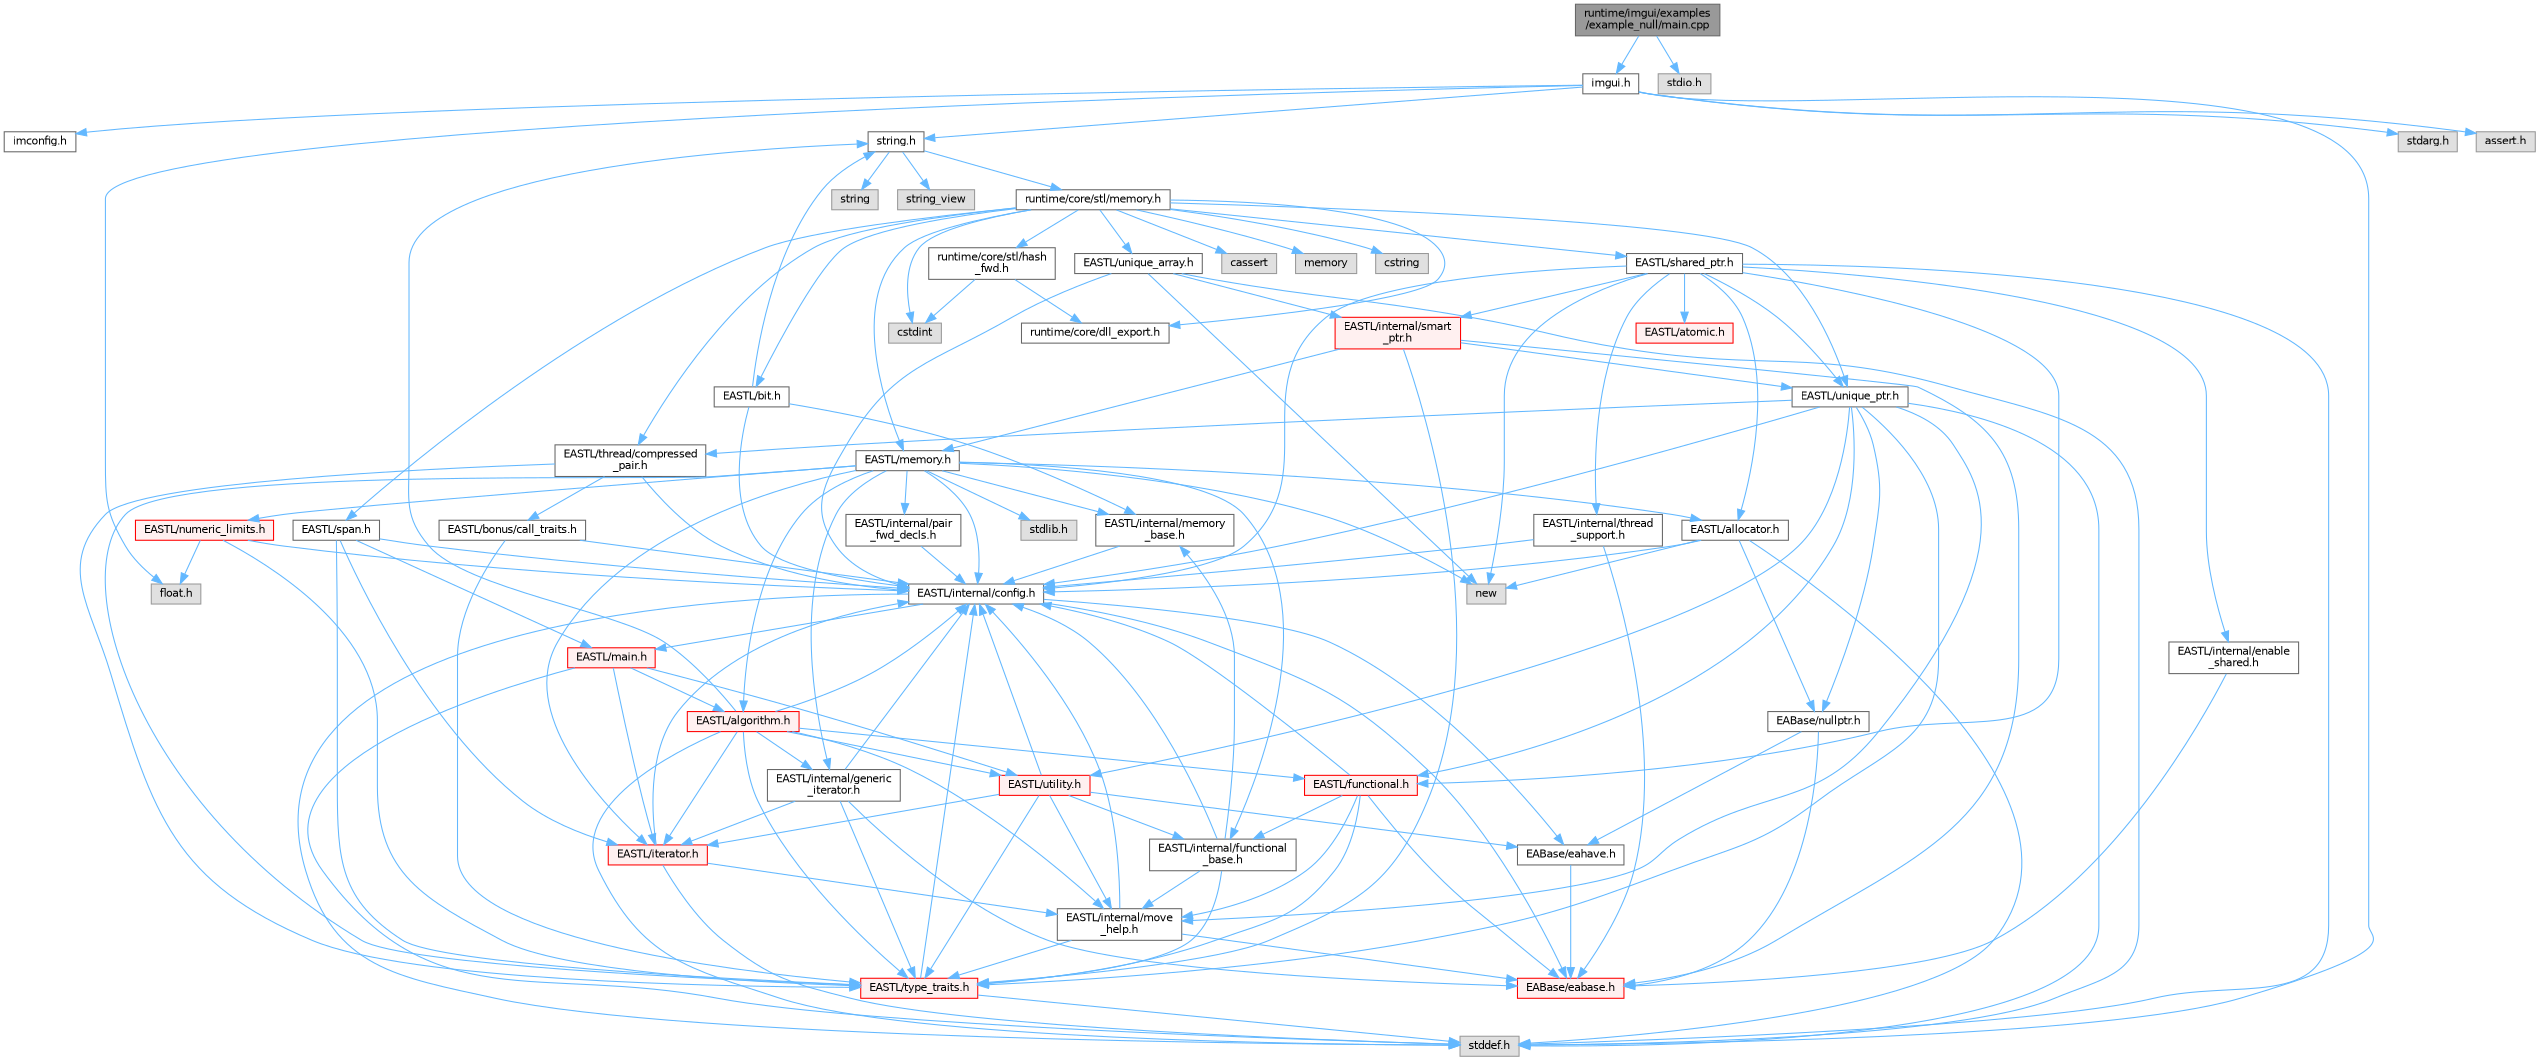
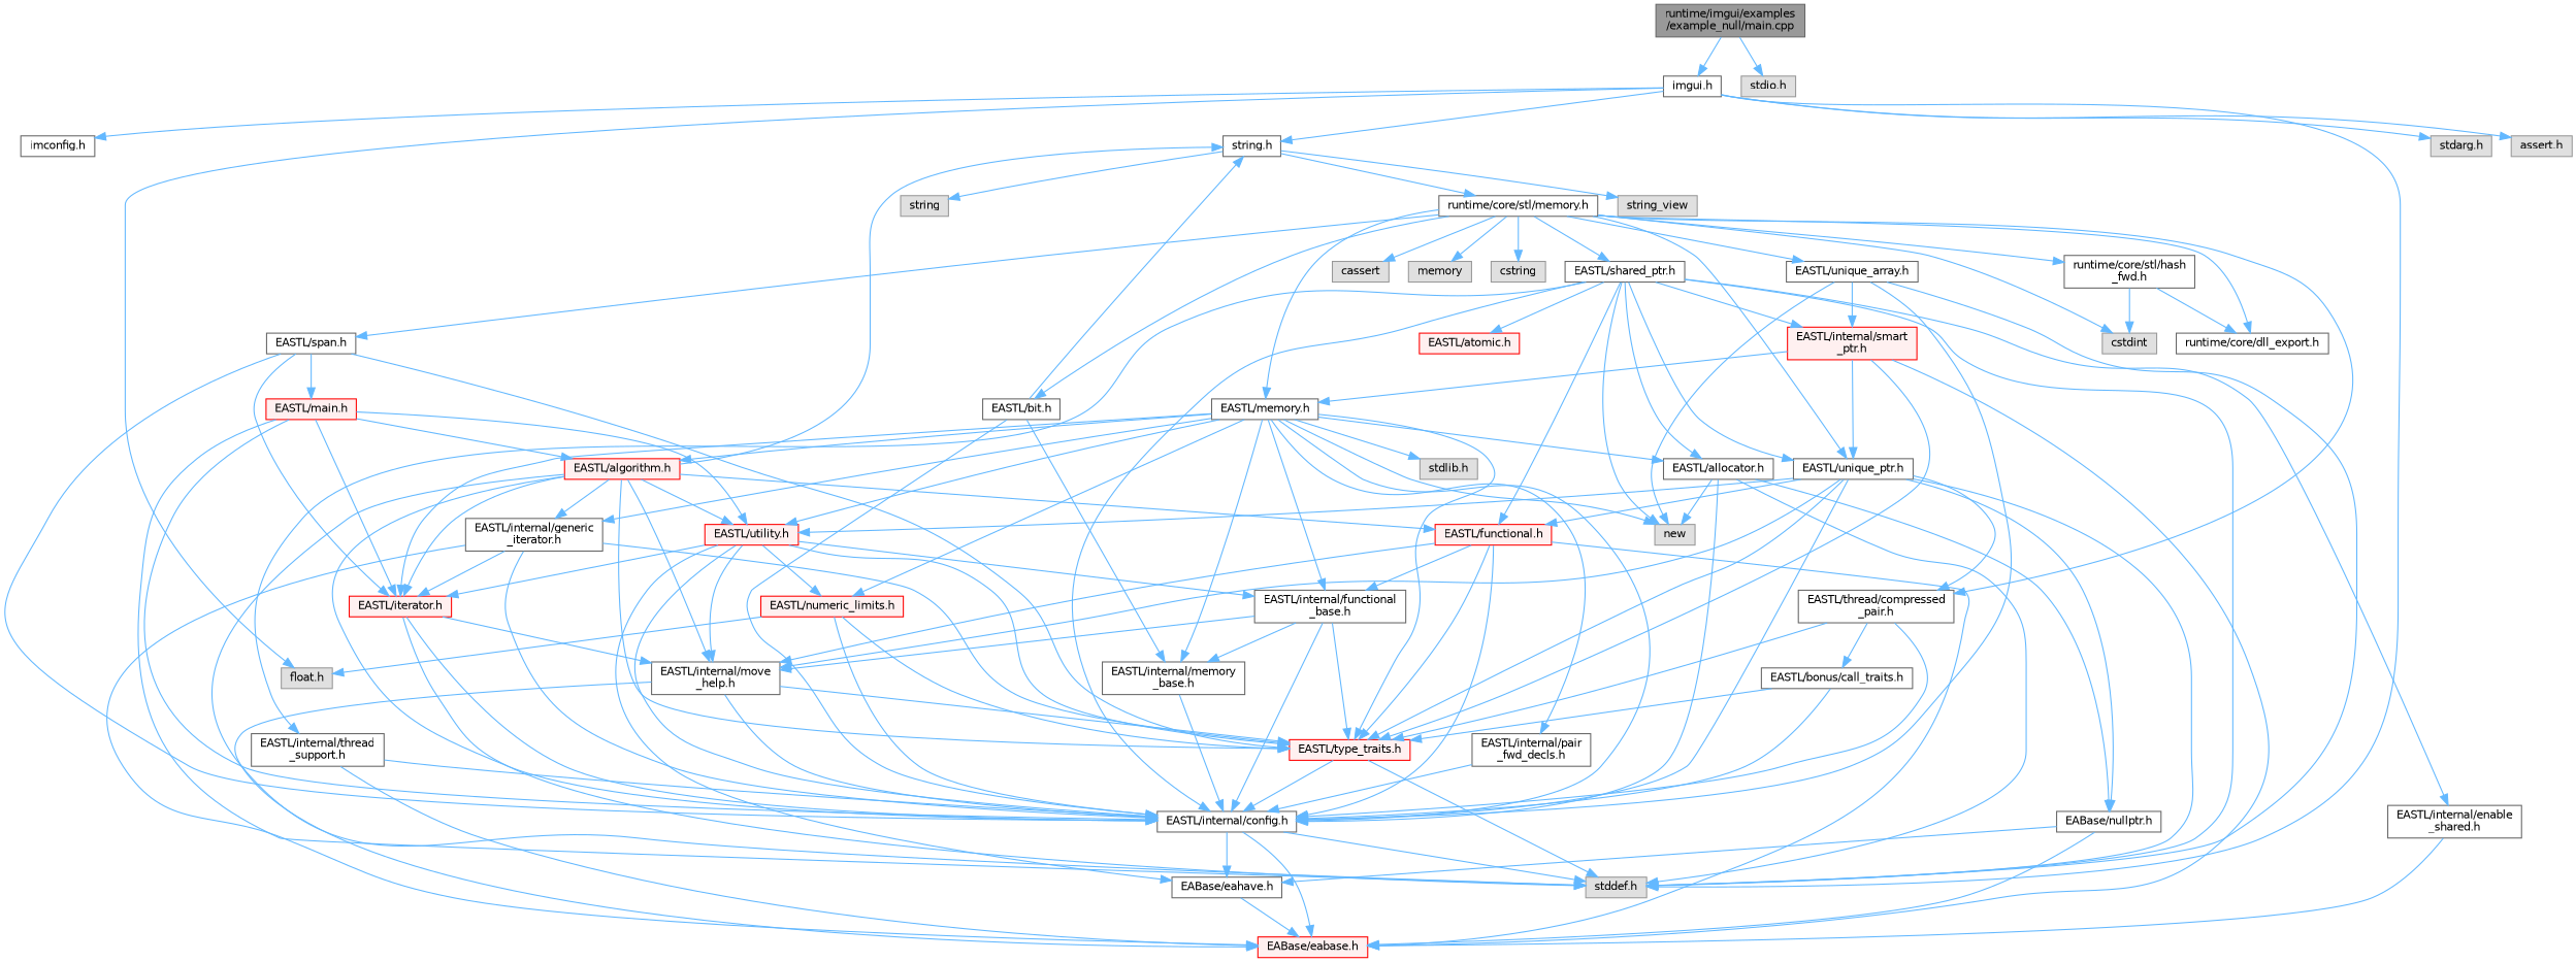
  digraph {
    node [color=grey40 fillcolor=white fontname=Helvetica fontsize=10 shape=box style=filled]
    edge [color=steelblue1 fontname=Helvetica fontsize=10 labelfontname=Helvetica labelfontsize=10 style=solid]
    n1 [color=gray40 fillcolor=grey60 fontcolor=black height=0.2 label="runtime/imgui/examples\l/example_null/main.cpp" width=0.4]
    n2 [height=0.2 label="imgui.h" width=0.4]
    n3 [color=grey60 fillcolor="#E0E0E0" height=0.2 label="stdio.h" width=0.4]
    n4 [height=0.2 label="imconfig.h" width=0.4]
    n5 [color=grey60 fillcolor="#E0E0E0" height=0.2 label="float.h" width=0.4]
    n6 [color=grey60 fillcolor="#E0E0E0" height=0.2 label="stdarg.h" width=0.4]
    n7 [color=grey60 fillcolor="#E0E0E0" height=0.2 label="stddef.h" width=0.4]
    n8 [height=0.2 label="string.h" width=0.4]
    n9 [color=grey60 fillcolor="#E0E0E0" height=0.2 label="assert.h" width=0.4]
    n10 [color=grey60 fillcolor="#E0E0E0" height=0.2 label=string width=0.4]
    n11 [color=grey60 fillcolor="#E0E0E0" height=0.2 label=string_view width=0.4]
    n12 [height=0.2 label="runtime/core/stl/memory.h" width=0.4]
    n13 [color=grey60 fillcolor="#E0E0E0" height=0.2 label=cstdint width=0.4]
    n14 [color=grey60 fillcolor="#E0E0E0" height=0.2 label=cassert width=0.4]
    n15 [color=grey60 fillcolor="#E0E0E0" height=0.2 label=memory width=0.4]
    n16 [color=grey60 fillcolor="#E0E0E0" height=0.2 label=cstring width=0.4]
    n17 [height=0.2 label="EASTL/bit.h" width=0.4]
    n18 [height=0.2 label="EASTL/memory.h" width=0.4]
    n19 [height=0.2 label="EASTL/unique_array.h" width=0.4]
    n20 [height=0.2 label="EASTL/unique_ptr.h" width=0.4]
    n21 [height=0.2 label="EASTL/thread/compressed\l_pair.h" width=0.4]
    n22 [height=0.2 label="EASTL/shared_ptr.h" width=0.4]
    n23 [height=0.2 label="EASTL/span.h" width=0.4]
    n24 [height=0.2 label="runtime/core/dll_export.h" width=0.4]
    n25 [height=0.2 label="runtime/core/stl/hash\l_fwd.h" width=0.4]
    n26 [height=0.2 label="EASTL/internal/config.h" width=0.4]
    n27 [height=0.2 label="EASTL/internal/memory\l_base.h" width=0.4]
    n28 [color=red fillcolor="#FFF0F0" height=0.2 label="EASTL/type_traits.h" width=0.4]
    n29 [height=0.2 label="EASTL/internal/generic\l_iterator.h" width=0.4]
    n30 [color=red fillcolor="#FFF0F0" height=0.2 label="EASTL/iterator.h" width=0.4]
    n31 [height=0.2 label="EASTL/internal/pair\l_fwd_decls.h" width=0.4]
    n32 [height=0.2 label="EASTL/internal/functional\l_base.h" width=0.4]
    n33 [color=red fillcolor="#FFF0F0" height=0.2 label="EASTL/algorithm.h" width=0.4]
    n34 [color=red fillcolor="#FFF0F0" height=0.2 label="EASTL/utility.h" width=0.4]
    n35 [color=red fillcolor="#FFF0F0" height=0.2 label="EASTL/numeric_limits.h" width=0.4]
    n36 [height=0.2 label="EASTL/allocator.h" width=0.4]
    n37 [color=grey60 fillcolor="#E0E0E0" height=0.2 label=new width=0.4]
    n38 [color=grey60 fillcolor="#E0E0E0" height=0.2 label="stdlib.h" width=0.4]
    n39 [color=red fillcolor="#FFF0F0" height=0.2 label="EASTL/internal/smart\l_ptr.h" width=0.4]
    n40 [height=0.2 label="EASTL/internal/move\l_help.h" width=0.4]
    n41 [color=red fillcolor="#FFF0F0" height=0.2 label="EASTL/functional.h" width=0.4]
    n42 [height=0.2 label="EABase/nullptr.h" width=0.4]
    n43 [height=0.2 label="EASTL/bonus/call_traits.h" width=0.4]
    n44 [height=0.2 label="EASTL/internal/thread\l_support.h" width=0.4]
    n45 [color=red fillcolor="#FFF0F0" height=0.2 label="EASTL/atomic.h" width=0.4]
    n46 [height=0.2 label="EASTL/internal/enable\l_shared.h" width=0.4]
    n47 [color=red fillcolor="#FFF0F0" height=0.2 label="EASTL/main.h" width=0.4]
    n48 [color=red fillcolor="#FFF0F0" height=0.2 label="EABase/eabase.h" width=0.4]
    n49 [height=0.2 label="EABase/eahave.h" width=0.4]
    n1 -> n2
    n1 -> n3
    n2 -> n4
    n2 -> n5
    n2 -> n6
    n2 -> n7
    n2 -> n8
    n2 -> n9
    n8 -> n10
    n8 -> n11
    n8 -> n12
    n12 -> n13
    n12 -> n14
    n12 -> n15
    n12 -> n16
    n12 -> n17
    n12 -> n18
    n12 -> n19
    n12 -> n20
    n12 -> n21
    n12 -> n22
    n12 -> n23
    n12 -> n24
    n12 -> n25
    n17 -> n8
    n17 -> n26
    n17 -> n27
    n18 -> n26
    n18 -> n27
    n18 -> n28
    n18 -> n29
    n18 -> n30
    n18 -> n31
    n18 -> n32
    n18 -> n33
+   n18 -> n34
    n18 -> n35
    n18 -> n36
    n18 -> n37
    n18 -> n38
    n19 -> n7
    n19 -> n26
    n19 -> n37
    n19 -> n39
    n20 -> n7
    n20 -> n21
    n20 -> n26
    n20 -> n28
    n20 -> n34
    n20 -> n40
    n20 -> n41
    n20 -> n42
    n21 -> n26
    n21 -> n28
    n21 -> n43
    n22 -> n7
    n22 -> n20
    n22 -> n26
    n22 -> n36
    n22 -> n37
    n22 -> n39
    n22 -> n41
    n22 -> n44
    n22 -> n45
    n22 -> n46
    n23 -> n26
    n23 -> n28
    n23 -> n30
    n23 -> n47
    n25 -> n13
    n25 -> n24
    n26 -> n7
    n26 -> n48
    n26 -> n49
    n27 -> n26
    n28 -> n7
    n28 -> n26
    n29 -> n26
    n29 -> n28
    n29 -> n30
    n29 -> n48
    n30 -> n7
    n30 -> n26
    n30 -> n40
    n31 -> n26
    n32 -> n26
    n32 -> n27
    n32 -> n28
    n32 -> n40
    n33 -> n7
    n33 -> n8
    n33 -> n26
    n33 -> n28
    n33 -> n29
    n33 -> n30
    n33 -> n34
    n33 -> n40
    n33 -> n41
    n34 -> n26
    n34 -> n28
    n34 -> n30
    n34 -> n32
+   n34 -> n35
    n34 -> n40
    n34 -> n49
    n35 -> n5
    n35 -> n26
    n35 -> n28
    n36 -> n7
    n36 -> n26
    n36 -> n37
    n36 -> n42
    n39 -> n18
    n39 -> n20
    n39 -> n28
    n39 -> n48
    n40 -> n26
    n40 -> n28
    n40 -> n48
    n41 -> n26
    n41 -> n28
    n41 -> n32
    n41 -> n40
    n41 -> n48
    n42 -> n48
    n42 -> n49
    n43 -> n26
    n43 -> n28
    n44 -> n26
    n44 -> n48
    n46 -> n48
    n47 -> n7
-   n26 -> n47
+   n47 -> n26
    n47 -> n30
    n47 -> n33
    n47 -> n34
    n49 -> n48
  }
